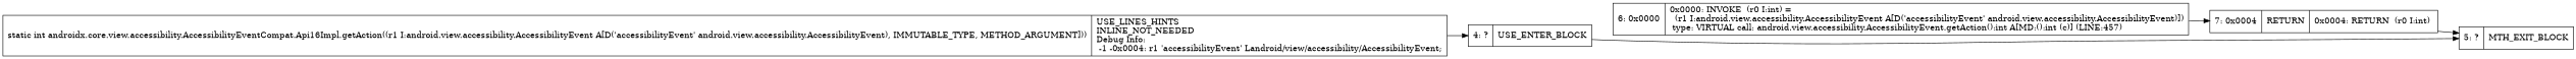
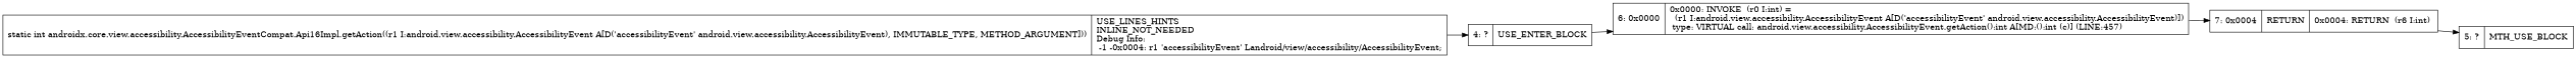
  digraph {
    rankdir=LR
    node [shape=record]
    n1 [label="{4\:\ ?|USE_ENTER_BLOCK\l}"]
    n2 [label="{6\:\ 0x0000|0x0000: INVOKE  (r0 I:int) = \l  (r1 I:android.view.accessibility.AccessibilityEvent A[D('accessibilityEvent' android.view.accessibility.AccessibilityEvent)])\l type: VIRTUAL call: android.view.accessibility.AccessibilityEvent.getAction():int A[MD:():int (c)] (LINE:457)\l}"]
-   n3 [label="{7\:\ 0x0004|RETURN\l|0x0004: RETURN  (r0 I:int) \l}"]
-   n4 [label="{5\:\ ?|MTH_EXIT_BLOCK\l}"]
+   n3 [label="{7\:\ 0x0004|RETURN\l|0x0004: RETURN  (r6 I:int) \l}"]
+   n4 [label="{5\:\ ?|MTH_USE_BLOCK\l}"]
    n5 [label="{static int androidx.core.view.accessibility.AccessibilityEventCompat.Api16Impl.getAction((r1 I:android.view.accessibility.AccessibilityEvent A[D('accessibilityEvent' android.view.accessibility.AccessibilityEvent), IMMUTABLE_TYPE, METHOD_ARGUMENT]))  | USE_LINES_HINTS\lINLINE_NOT_NEEDED\lDebug Info:\l  \-1 \-0x0004: r1 'accessibilityEvent' Landroid\/view\/accessibility\/AccessibilityEvent;\l}"]
-   n1 -> n4
+   n1 -> n2
    n2 -> n3
    n3 -> n4
    n5 -> n1
  }
